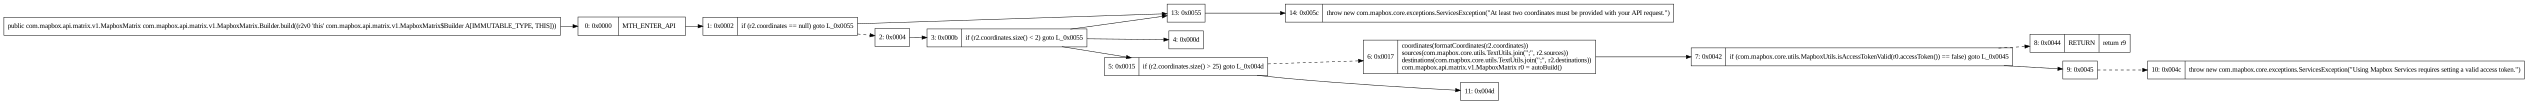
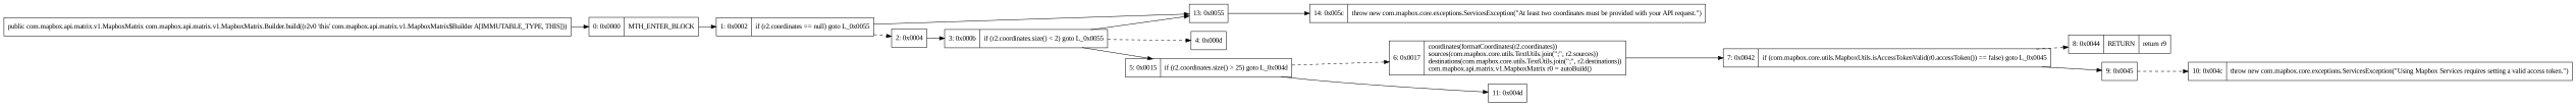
  digraph {
    fontname="Liberation Serif"
    rankdir=LR
    node [fontname="Liberation Serif" shape=record]
    edge [fontname="Liberation Serif"]
-   n1 [label="{0\:\ 0x0000|MTH_ENTER_API\l}"]
+   n1 [label="{0\:\ 0x0000|MTH_ENTER_BLOCK\l}"]
    n2 [label="{1\:\ 0x0002|if (r2.coordinates == null) goto L_0x0055\l}"]
    n3 [label="{2\:\ 0x0004}"]
    n4 [label="{13\:\ 0x0055}"]
    n5 [label="{3\:\ 0x000b|if (r2.coordinates.size() \< 2) goto L_0x0055\l}"]
    n6 [label="{14\:\ 0x005c|throw new com.mapbox.core.exceptions.ServicesException(\"At least two coordinates must be provided with your API request.\")\l}"]
    n7 [label="{4\:\ 0x000d}"]
    n8 [label="{5\:\ 0x0015|if (r2.coordinates.size() \> 25) goto L_0x004d\l}"]
    n9 [label="{6\:\ 0x0017|coordinates(formatCoordinates(r2.coordinates))\lsources(com.mapbox.core.utils.TextUtils.join(\";\", r2.sources))\ldestinations(com.mapbox.core.utils.TextUtils.join(\";\", r2.destinations))\lcom.mapbox.api.matrix.v1.MapboxMatrix r0 = autoBuild()\l}"]
    n10 [label="{11\:\ 0x004d}"]
    n11 [label="{7\:\ 0x0042|if (com.mapbox.core.utils.MapboxUtils.isAccessTokenValid(r0.accessToken()) == false) goto L_0x0045\l}"]
    n12 [label="{8\:\ 0x0044|RETURN\l|return r9\l}"]
    n13 [label="{9\:\ 0x0045}"]
    n14 [label="{10\:\ 0x004c|throw new com.mapbox.core.exceptions.ServicesException(\"Using Mapbox Services requires setting a valid access token.\")\l}"]
    n15 [label="{public com.mapbox.api.matrix.v1.MapboxMatrix com.mapbox.api.matrix.v1.MapboxMatrix.Builder.build((r2v0 'this' com.mapbox.api.matrix.v1.MapboxMatrix$Builder A[IMMUTABLE_TYPE, THIS])) }"]
    n1 -> n2
    n2 -> n3 [style=dashed]
    n2 -> n4
    n3 -> n5
    n4 -> n6
    n5 -> n4
-   n5 -> n7 [style=solid]
+   n5 -> n7 [style=dashed]
    n5 -> n8
    n8 -> n9 [style=dashed]
    n8 -> n10
    n9 -> n11
    n11 -> n12 [style=dashed]
    n11 -> n13
    n13 -> n14 [style=dashed]
    n15 -> n1
  }
